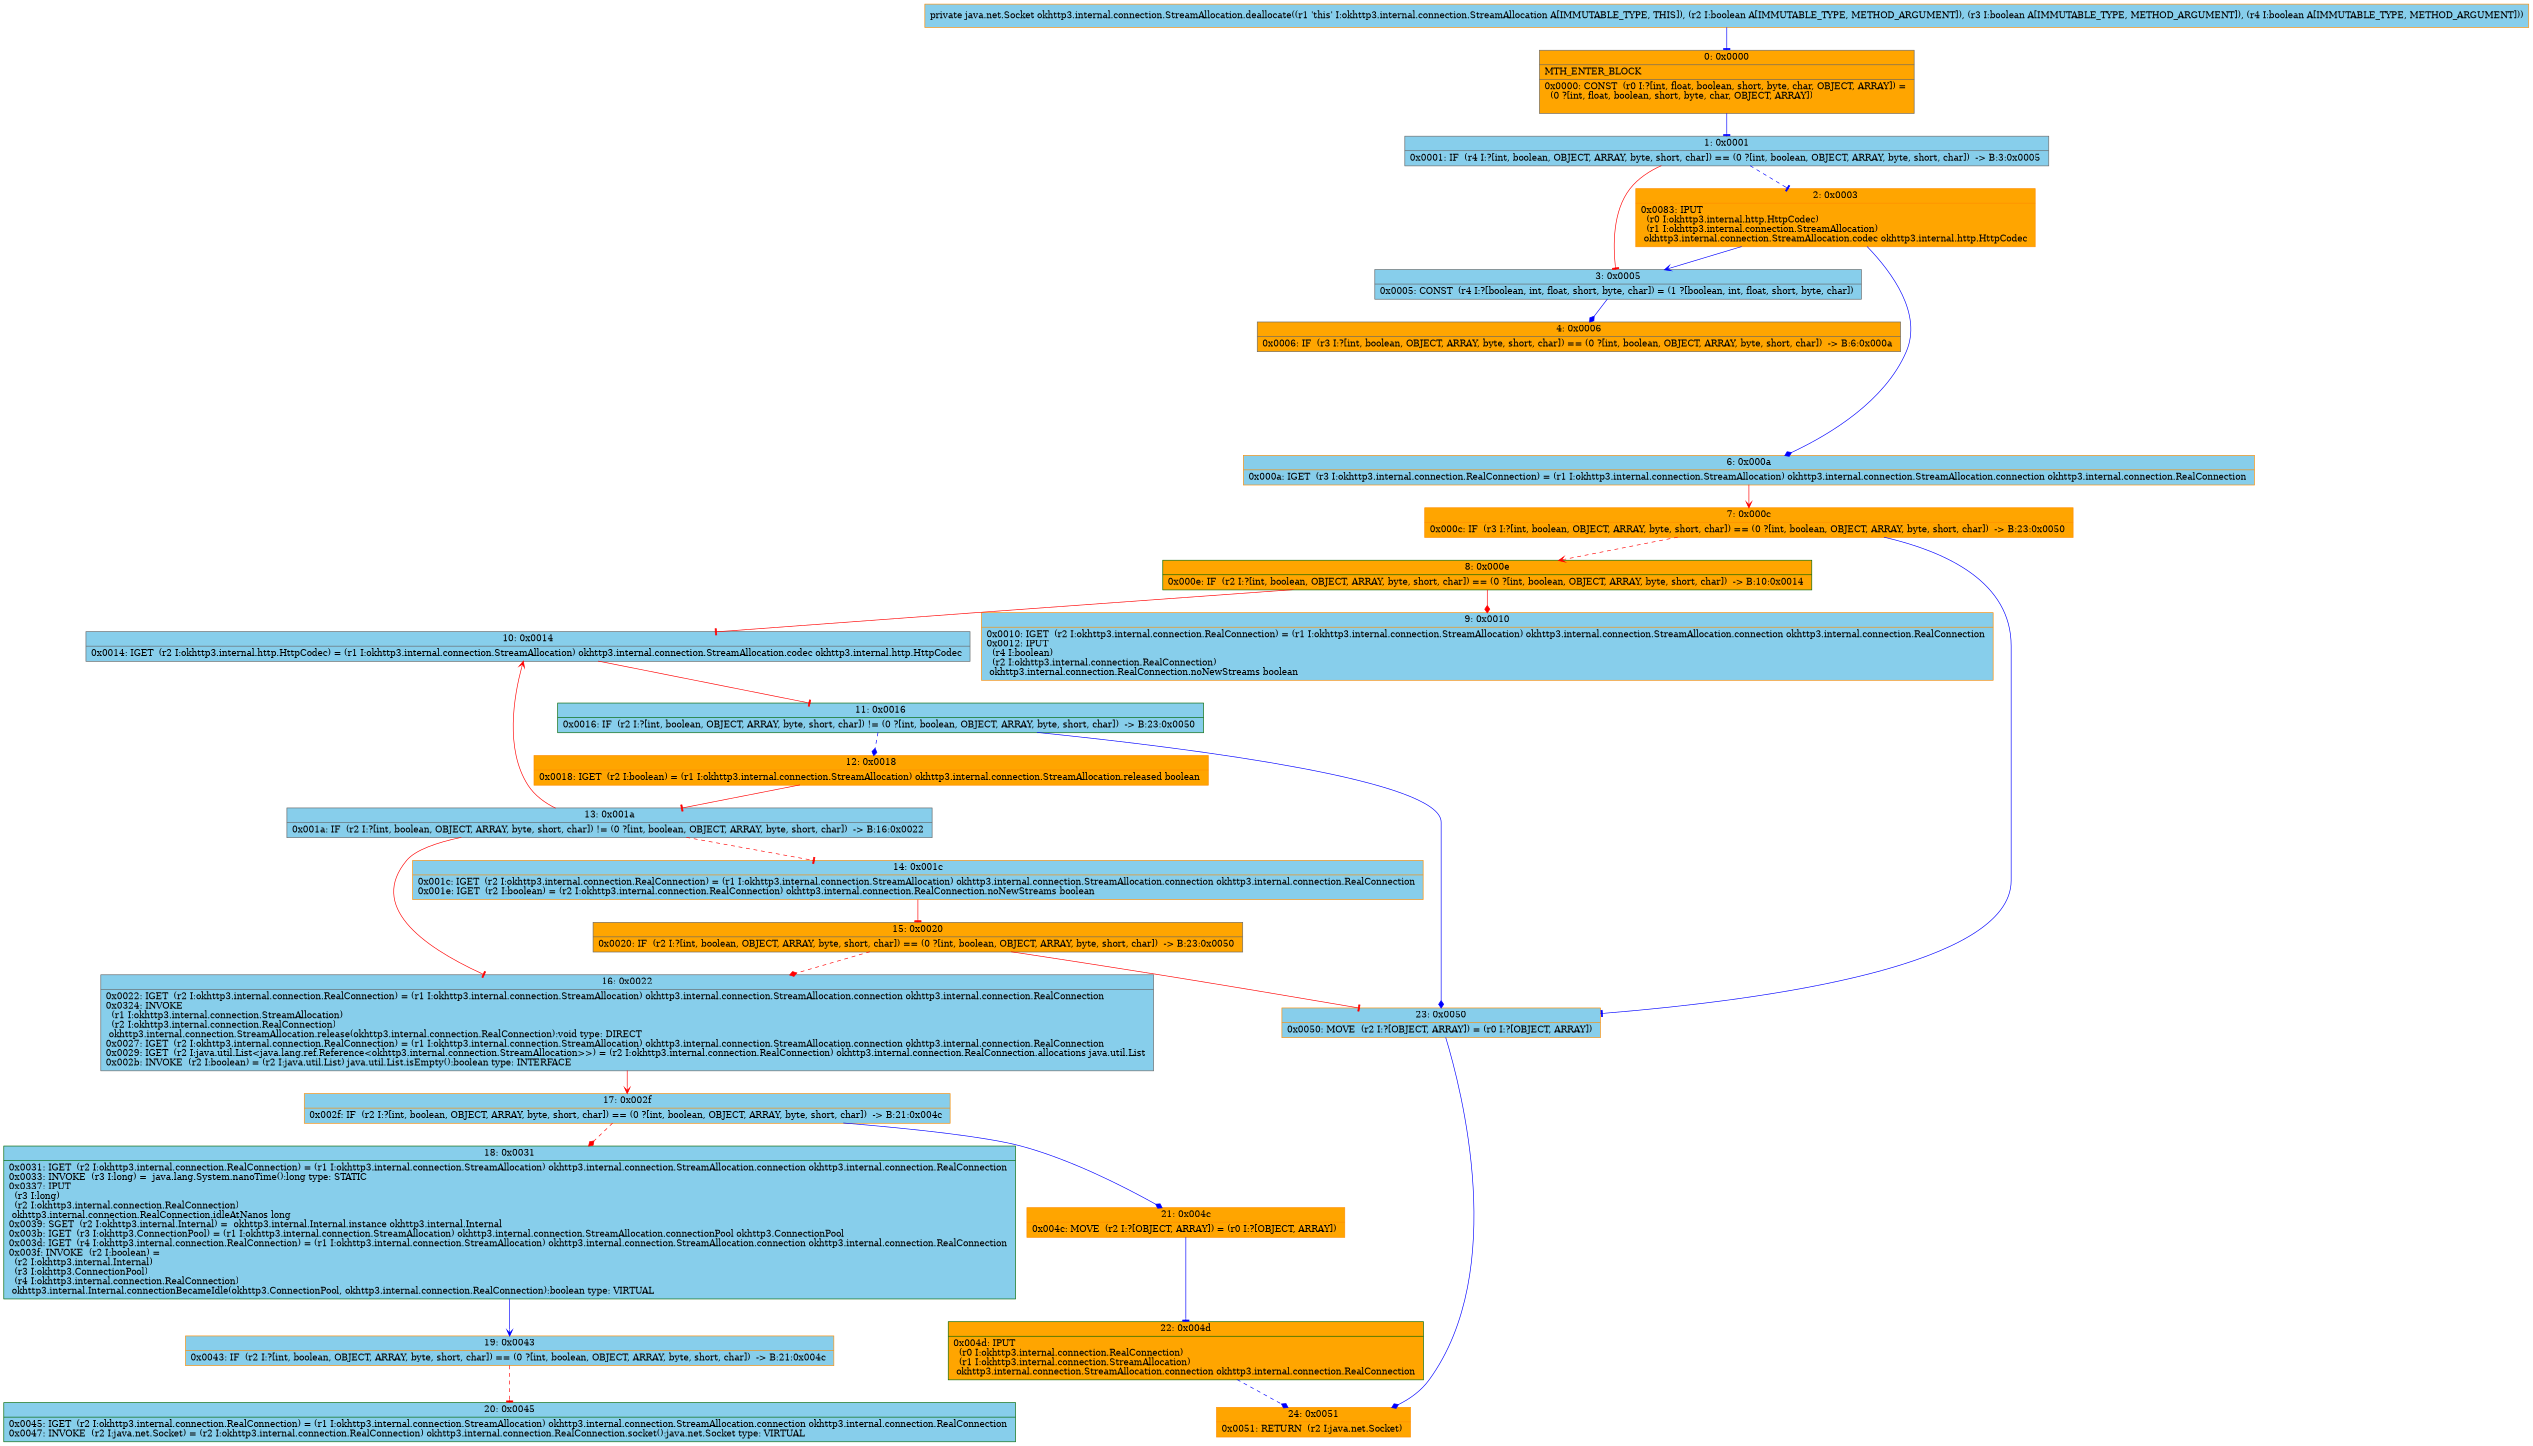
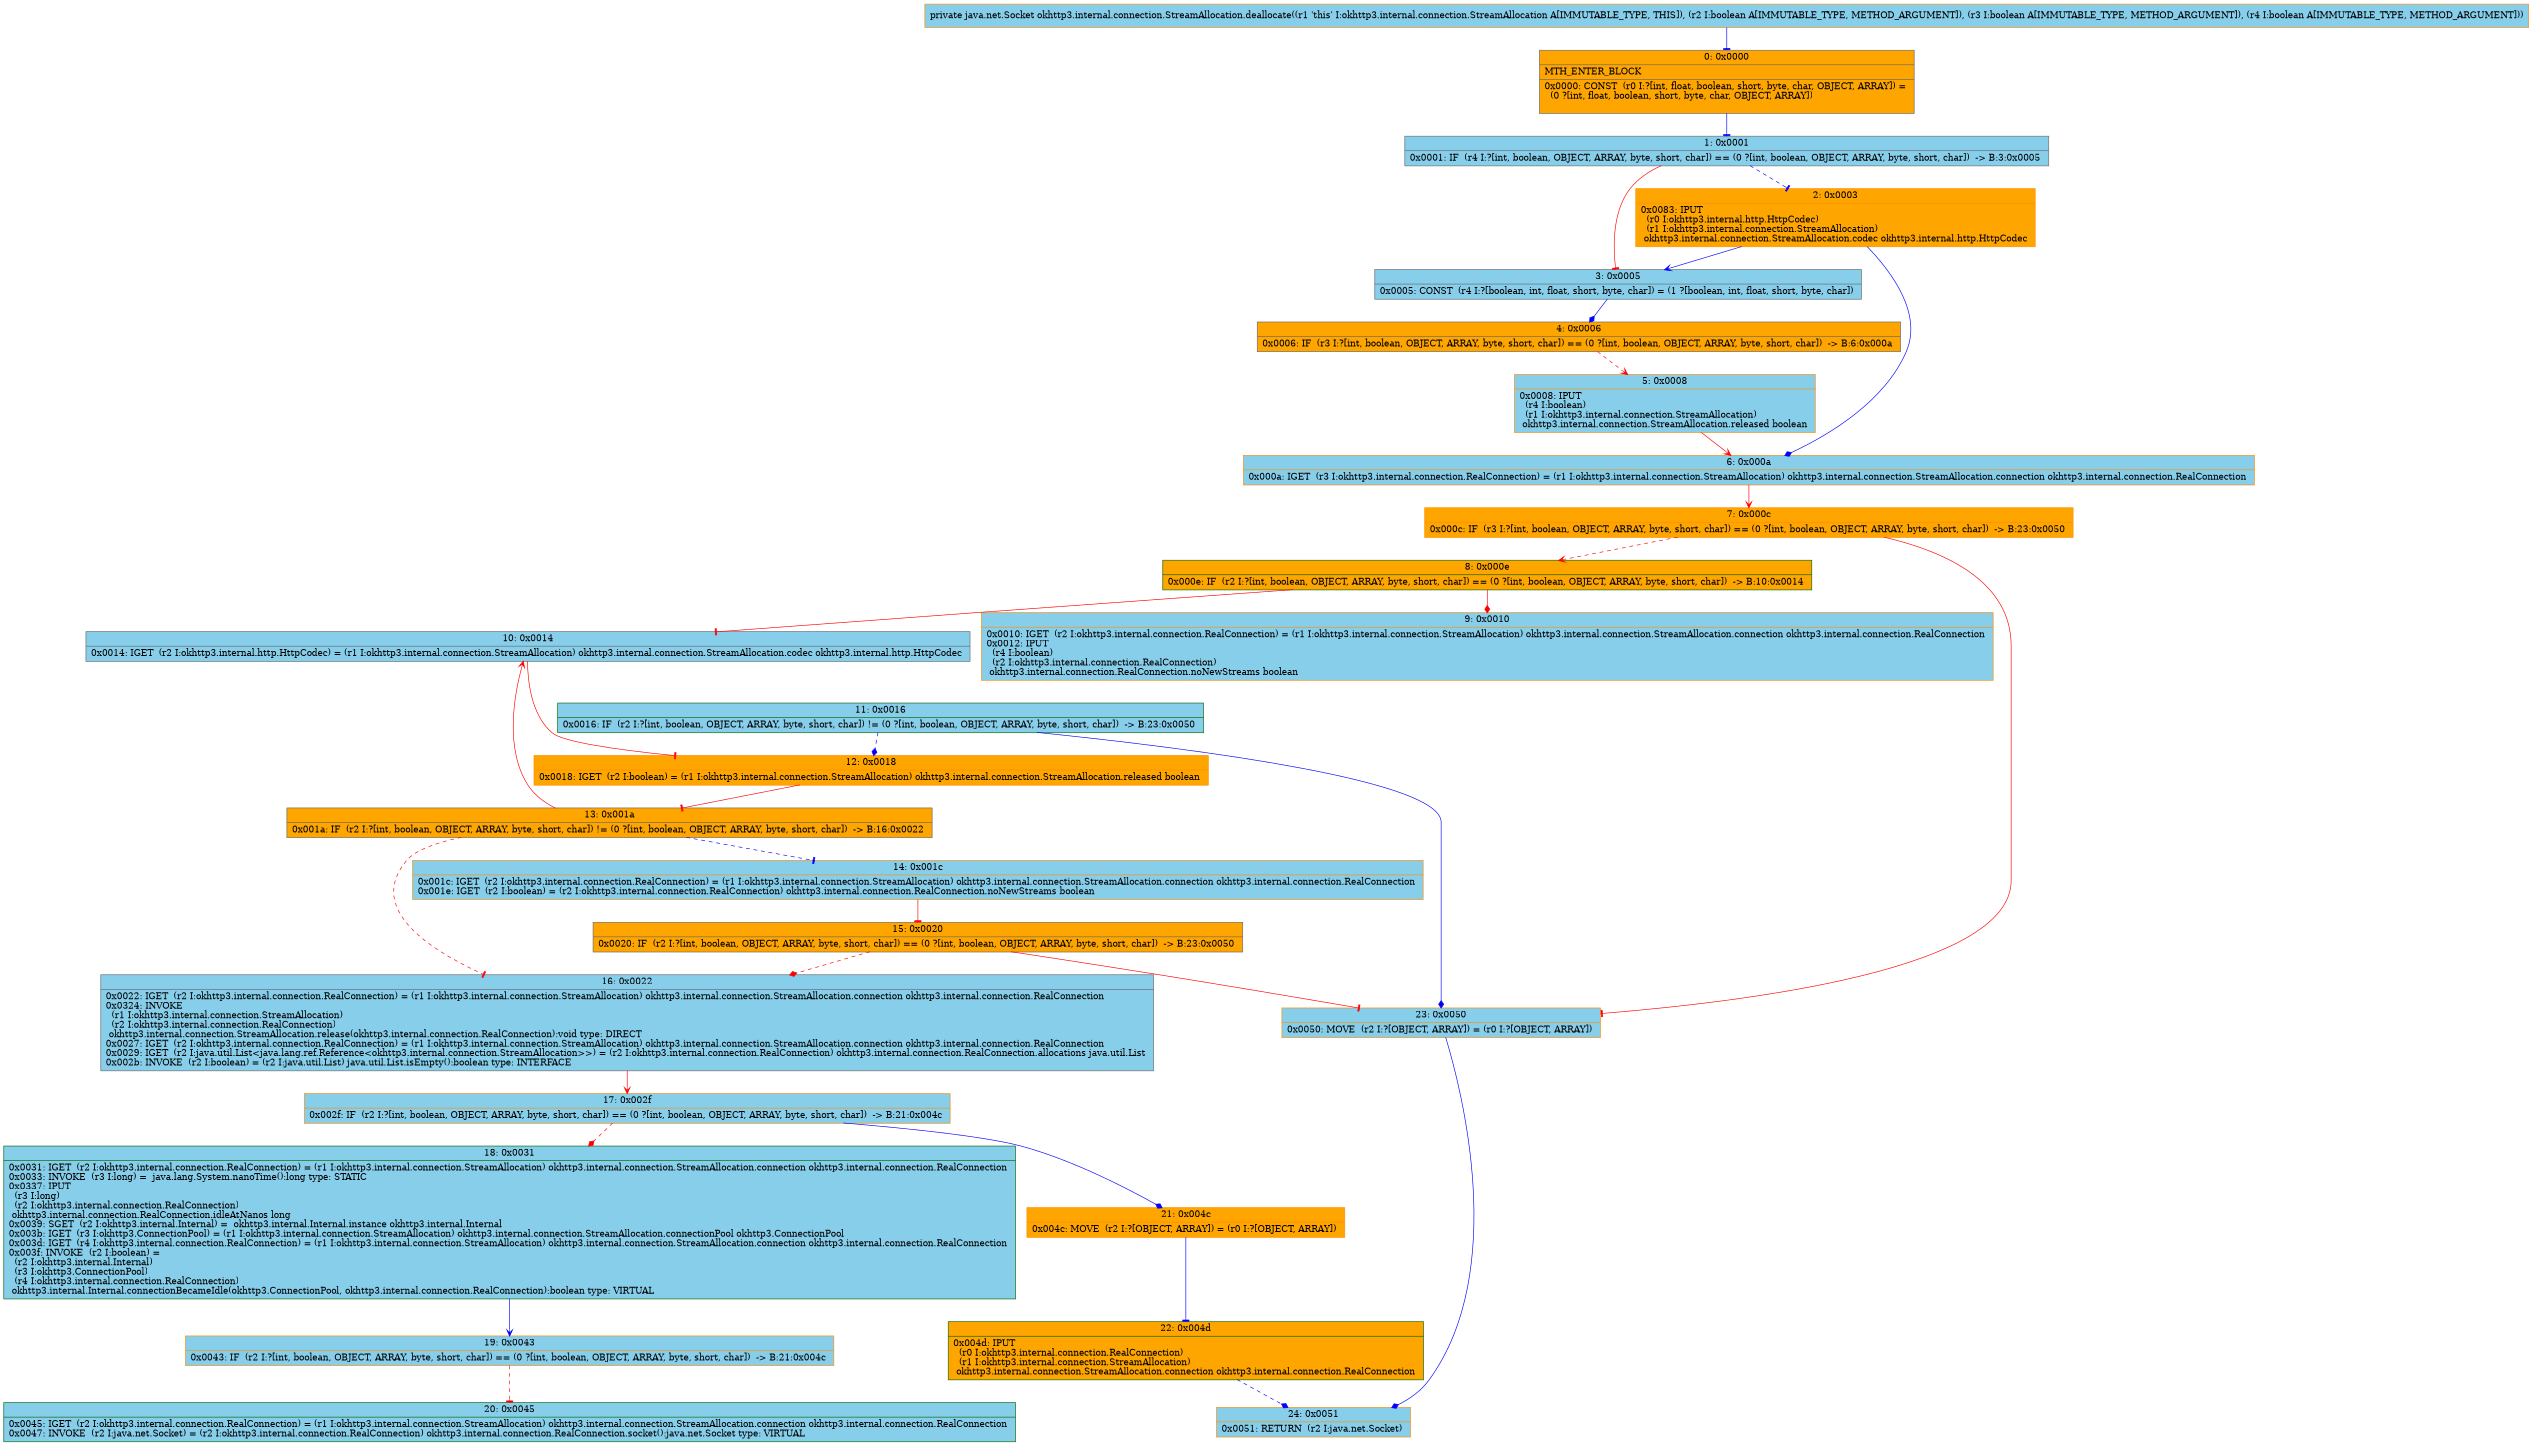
  digraph {
    node [color=darkorange fillcolor=skyblue shape=record style=filled]
    edge [arrowhead=tee color=red]
    n1 [color=gray40 fillcolor=orange label="{0\:\ 0x0000|MTH_ENTER_BLOCK\l|0x0000: CONST  (r0 I:?[int, float, boolean, short, byte, char, OBJECT, ARRAY]) = \l  (0 ?[int, float, boolean, short, byte, char, OBJECT, ARRAY])\l \l}"]
    n2 [color=gray40 label="{1\:\ 0x0001|0x0001: IF  (r4 I:?[int, boolean, OBJECT, ARRAY, byte, short, char]) == (0 ?[int, boolean, OBJECT, ARRAY, byte, short, char])  \-\> B:3:0x0005 \l}"]
    n3 [fillcolor=orange label="{2\:\ 0x0003|0x0083: IPUT  \l  (r0 I:okhttp3.internal.http.HttpCodec)\l  (r1 I:okhttp3.internal.connection.StreamAllocation)\l okhttp3.internal.connection.StreamAllocation.codec okhttp3.internal.http.HttpCodec \l}"]
    n4 [color=gray40 label="{3\:\ 0x0005|0x0005: CONST  (r4 I:?[boolean, int, float, short, byte, char]) = (1 ?[boolean, int, float, short, byte, char]) \l}"]
    n5 [label="{6\:\ 0x000a|0x000a: IGET  (r3 I:okhttp3.internal.connection.RealConnection) = (r1 I:okhttp3.internal.connection.StreamAllocation) okhttp3.internal.connection.StreamAllocation.connection okhttp3.internal.connection.RealConnection \l}"]
    n6 [color=gray40 fillcolor=orange label="{4\:\ 0x0006|0x0006: IF  (r3 I:?[int, boolean, OBJECT, ARRAY, byte, short, char]) == (0 ?[int, boolean, OBJECT, ARRAY, byte, short, char])  \-\> B:6:0x000a \l}"]
+   n7 [label="{5\:\ 0x0008|0x0008: IPUT  \l  (r4 I:boolean)\l  (r1 I:okhttp3.internal.connection.StreamAllocation)\l okhttp3.internal.connection.StreamAllocation.released boolean \l}"]
    n8 [fillcolor=orange label="{7\:\ 0x000c|0x000c: IF  (r3 I:?[int, boolean, OBJECT, ARRAY, byte, short, char]) == (0 ?[int, boolean, OBJECT, ARRAY, byte, short, char])  \-\> B:23:0x0050 \l}"]
    n9 [color=darkgreen fillcolor=orange label="{8\:\ 0x000e|0x000e: IF  (r2 I:?[int, boolean, OBJECT, ARRAY, byte, short, char]) == (0 ?[int, boolean, OBJECT, ARRAY, byte, short, char])  \-\> B:10:0x0014 \l}"]
    n10 [label="{23\:\ 0x0050|0x0050: MOVE  (r2 I:?[OBJECT, ARRAY]) = (r0 I:?[OBJECT, ARRAY]) \l}"]
    n11 [label="{9\:\ 0x0010|0x0010: IGET  (r2 I:okhttp3.internal.connection.RealConnection) = (r1 I:okhttp3.internal.connection.StreamAllocation) okhttp3.internal.connection.StreamAllocation.connection okhttp3.internal.connection.RealConnection \l0x0012: IPUT  \l  (r4 I:boolean)\l  (r2 I:okhttp3.internal.connection.RealConnection)\l okhttp3.internal.connection.RealConnection.noNewStreams boolean \l}"]
    n12 [color=gray40 label="{10\:\ 0x0014|0x0014: IGET  (r2 I:okhttp3.internal.http.HttpCodec) = (r1 I:okhttp3.internal.connection.StreamAllocation) okhttp3.internal.connection.StreamAllocation.codec okhttp3.internal.http.HttpCodec \l}"]
-   n13 [fillcolor=orange label="{24\:\ 0x0051|0x0051: RETURN  (r2 I:java.net.Socket) \l}"]
+   n13 [label="{24\:\ 0x0051|0x0051: RETURN  (r2 I:java.net.Socket) \l}"]
    n14 [color=darkgreen label="{11\:\ 0x0016|0x0016: IF  (r2 I:?[int, boolean, OBJECT, ARRAY, byte, short, char]) != (0 ?[int, boolean, OBJECT, ARRAY, byte, short, char])  \-\> B:23:0x0050 \l}"]
    n15 [fillcolor=orange label="{12\:\ 0x0018|0x0018: IGET  (r2 I:boolean) = (r1 I:okhttp3.internal.connection.StreamAllocation) okhttp3.internal.connection.StreamAllocation.released boolean \l}"]
-   n16 [color=gray40 label="{13\:\ 0x001a|0x001a: IF  (r2 I:?[int, boolean, OBJECT, ARRAY, byte, short, char]) != (0 ?[int, boolean, OBJECT, ARRAY, byte, short, char])  \-\> B:16:0x0022 \l}"]
+   n16 [color=gray40 fillcolor=orange label="{13\:\ 0x001a|0x001a: IF  (r2 I:?[int, boolean, OBJECT, ARRAY, byte, short, char]) != (0 ?[int, boolean, OBJECT, ARRAY, byte, short, char])  \-\> B:16:0x0022 \l}"]
    n17 [label="{14\:\ 0x001c|0x001c: IGET  (r2 I:okhttp3.internal.connection.RealConnection) = (r1 I:okhttp3.internal.connection.StreamAllocation) okhttp3.internal.connection.StreamAllocation.connection okhttp3.internal.connection.RealConnection \l0x001e: IGET  (r2 I:boolean) = (r2 I:okhttp3.internal.connection.RealConnection) okhttp3.internal.connection.RealConnection.noNewStreams boolean \l}"]
    n18 [color=gray40 label="{16\:\ 0x0022|0x0022: IGET  (r2 I:okhttp3.internal.connection.RealConnection) = (r1 I:okhttp3.internal.connection.StreamAllocation) okhttp3.internal.connection.StreamAllocation.connection okhttp3.internal.connection.RealConnection \l0x0324: INVOKE  \l  (r1 I:okhttp3.internal.connection.StreamAllocation)\l  (r2 I:okhttp3.internal.connection.RealConnection)\l okhttp3.internal.connection.StreamAllocation.release(okhttp3.internal.connection.RealConnection):void type: DIRECT \l0x0027: IGET  (r2 I:okhttp3.internal.connection.RealConnection) = (r1 I:okhttp3.internal.connection.StreamAllocation) okhttp3.internal.connection.StreamAllocation.connection okhttp3.internal.connection.RealConnection \l0x0029: IGET  (r2 I:java.util.List\<java.lang.ref.Reference\<okhttp3.internal.connection.StreamAllocation\>\>) = (r2 I:okhttp3.internal.connection.RealConnection) okhttp3.internal.connection.RealConnection.allocations java.util.List \l0x002b: INVOKE  (r2 I:boolean) = (r2 I:java.util.List) java.util.List.isEmpty():boolean type: INTERFACE \l}"]
    n19 [color=gray40 fillcolor=orange label="{15\:\ 0x0020|0x0020: IF  (r2 I:?[int, boolean, OBJECT, ARRAY, byte, short, char]) == (0 ?[int, boolean, OBJECT, ARRAY, byte, short, char])  \-\> B:23:0x0050 \l}"]
    n20 [label="{17\:\ 0x002f|0x002f: IF  (r2 I:?[int, boolean, OBJECT, ARRAY, byte, short, char]) == (0 ?[int, boolean, OBJECT, ARRAY, byte, short, char])  \-\> B:21:0x004c \l}"]
    n21 [color=darkgreen label="{18\:\ 0x0031|0x0031: IGET  (r2 I:okhttp3.internal.connection.RealConnection) = (r1 I:okhttp3.internal.connection.StreamAllocation) okhttp3.internal.connection.StreamAllocation.connection okhttp3.internal.connection.RealConnection \l0x0033: INVOKE  (r3 I:long) =  java.lang.System.nanoTime():long type: STATIC \l0x0337: IPUT  \l  (r3 I:long)\l  (r2 I:okhttp3.internal.connection.RealConnection)\l okhttp3.internal.connection.RealConnection.idleAtNanos long \l0x0039: SGET  (r2 I:okhttp3.internal.Internal) =  okhttp3.internal.Internal.instance okhttp3.internal.Internal \l0x003b: IGET  (r3 I:okhttp3.ConnectionPool) = (r1 I:okhttp3.internal.connection.StreamAllocation) okhttp3.internal.connection.StreamAllocation.connectionPool okhttp3.ConnectionPool \l0x003d: IGET  (r4 I:okhttp3.internal.connection.RealConnection) = (r1 I:okhttp3.internal.connection.StreamAllocation) okhttp3.internal.connection.StreamAllocation.connection okhttp3.internal.connection.RealConnection \l0x003f: INVOKE  (r2 I:boolean) = \l  (r2 I:okhttp3.internal.Internal)\l  (r3 I:okhttp3.ConnectionPool)\l  (r4 I:okhttp3.internal.connection.RealConnection)\l okhttp3.internal.Internal.connectionBecameIdle(okhttp3.ConnectionPool, okhttp3.internal.connection.RealConnection):boolean type: VIRTUAL \l}"]
    n22 [fillcolor=orange label="{21\:\ 0x004c|0x004c: MOVE  (r2 I:?[OBJECT, ARRAY]) = (r0 I:?[OBJECT, ARRAY]) \l}"]
    n23 [label="{19\:\ 0x0043|0x0043: IF  (r2 I:?[int, boolean, OBJECT, ARRAY, byte, short, char]) == (0 ?[int, boolean, OBJECT, ARRAY, byte, short, char])  \-\> B:21:0x004c \l}"]
    n24 [color=darkgreen fillcolor=orange label="{22\:\ 0x004d|0x004d: IPUT  \l  (r0 I:okhttp3.internal.connection.RealConnection)\l  (r1 I:okhttp3.internal.connection.StreamAllocation)\l okhttp3.internal.connection.StreamAllocation.connection okhttp3.internal.connection.RealConnection \l}"]
    n25 [color=darkgreen label="{20\:\ 0x0045|0x0045: IGET  (r2 I:okhttp3.internal.connection.RealConnection) = (r1 I:okhttp3.internal.connection.StreamAllocation) okhttp3.internal.connection.StreamAllocation.connection okhttp3.internal.connection.RealConnection \l0x0047: INVOKE  (r2 I:java.net.Socket) = (r2 I:okhttp3.internal.connection.RealConnection) okhttp3.internal.connection.RealConnection.socket():java.net.Socket type: VIRTUAL \l}"]
    n26 [label="{private java.net.Socket okhttp3.internal.connection.StreamAllocation.deallocate((r1 'this' I:okhttp3.internal.connection.StreamAllocation A[IMMUTABLE_TYPE, THIS]), (r2 I:boolean A[IMMUTABLE_TYPE, METHOD_ARGUMENT]), (r3 I:boolean A[IMMUTABLE_TYPE, METHOD_ARGUMENT]), (r4 I:boolean A[IMMUTABLE_TYPE, METHOD_ARGUMENT])) }"]
    n1 -> n2 [color=blue]
    n2 -> n3 [color=blue style=dashed]
    n2 -> n4
    n3 -> n4 [arrowhead=vee color=blue]
    n3 -> n5 [arrowhead=diamond color=blue]
    n4 -> n6 [arrowhead=diamond color=blue]
    n5 -> n8 [arrowhead=vee]
+   n6 -> n7 [arrowhead=vee style=dashed]
+   n7 -> n5 [arrowhead=vee]
    n8 -> n9 [arrowhead=vee style=dashed]
-   n8 -> n10 [color=blue]
+   n8 -> n10
    n9 -> n11 [arrowhead=diamond style=solid]
    n9 -> n12
    n10 -> n13 [arrowhead=diamond color=blue]
-   n12 -> n14
+   n12 -> n15
    n14 -> n10 [arrowhead=diamond color=blue]
    n14 -> n15 [arrowhead=diamond color=blue style=dashed]
    n15 -> n16
    n16 -> n12 [arrowhead=vee]
-   n16 -> n17 [style=dashed]
-   n16 -> n18
+   n16 -> n17 [color=blue style=dashed]
+   n16 -> n18 [style=dashed]
    n17 -> n19
    n18 -> n20 [arrowhead=vee]
    n19 -> n10
    n19 -> n18 [arrowhead=diamond style=dashed]
    n20 -> n21 [arrowhead=diamond style=dashed]
    n20 -> n22 [arrowhead=diamond color=blue]
    n21 -> n23 [arrowhead=vee color=blue]
    n22 -> n24 [color=blue]
    n23 -> n25 [style=dashed]
    n24 -> n13 [arrowhead=diamond color=blue style=dashed]
    n26 -> n1 [color=blue]
  }
